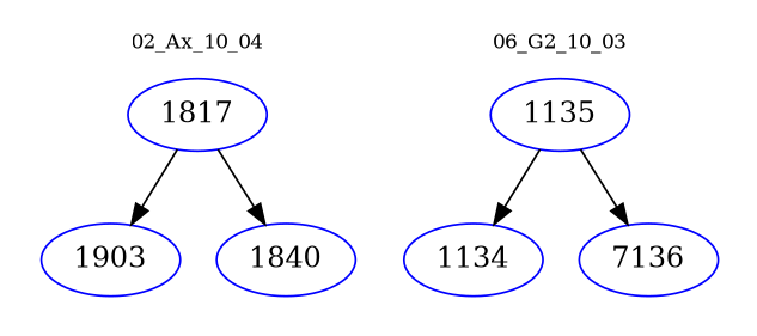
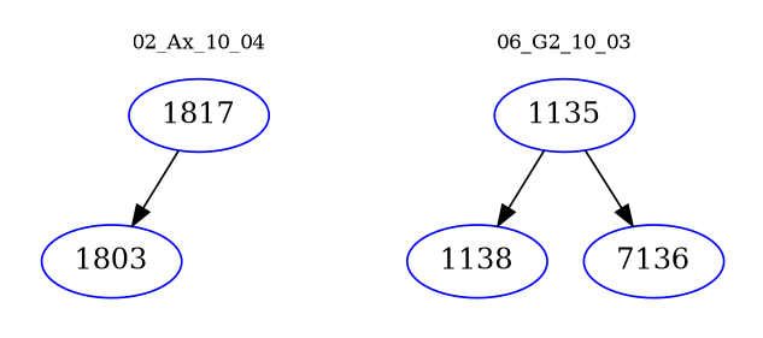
  digraph {
    node [color=blue]
    edge [color=black]
    n1 [label=1817]
-   n2 [label=1903]
-   n3 [label=1840]
+   n2 [label=1803]
    n4 [label=1135]
-   n5 [label=1134]
+   n5 [label=1138]
    n6 [label=7136]
    subgraph cluster_1 {
      color=white
      fontsize=10
      label="02_Ax_10_04"
      n1
      n2
-     n3
    }
    subgraph cluster_2 {
      color=white
      fontsize=10
      label="06_G2_10_03"
      n4
      n5
      n6
    }
    n1 -> n2
-   n1 -> n3
    n4 -> n5
    n4 -> n6
  }
